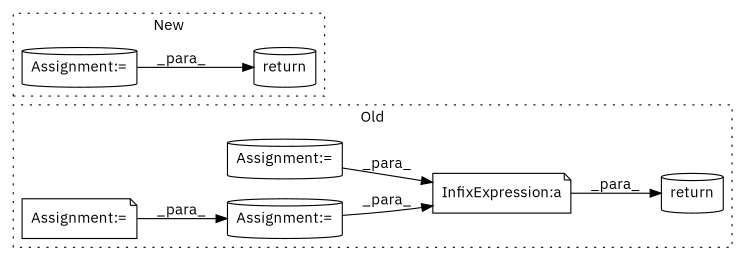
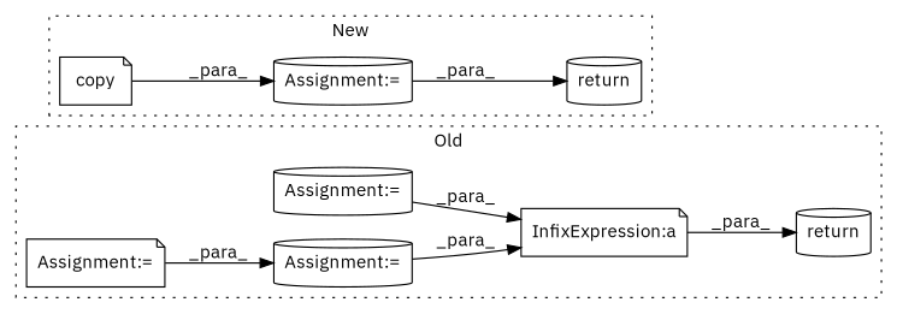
  digraph {
    rankdir=LR
    fontname="IBM Plex Sans"
    node [a=7 l=1 shape=cylinder fontname="IBM Plex Sans"]
    edge [fontname="IBM Plex Sans"]
    n1 [a=41 l=7 label=return s=4023]
    n2 [label="Assignment:=" s=4001]
    n3 [label="Assignment:=" s=3973]
    n4 [label="Assignment:=" s=3928 shape=note]
    n5 [a=27 l=3 label="InfixExpression:a" s=4066 shape=note]
+   n6 [a=32 l="5,1" label=copy s="4200,4207" shape=note]
    n7 [a=41 l=7 label=return s=4352]
    n8 [label="Assignment:=" s=4199]
    subgraph cluster_1 {
      label=Old
      style=dotted
      n1
      n2
      n3
      n4
      n5
    }
    subgraph cluster_2 {
      label=New
      style=dotted
+     n6
      n7
      n8
    }
    n2 -> n5 [label=_para_]
    n3 -> n5 [label=_para_]
    n4 -> n2 [label=_para_]
    n5 -> n1 [label=_para_]
+   n6 -> n8 [label=_para_]
    n8 -> n7 [label=_para_]
  }
